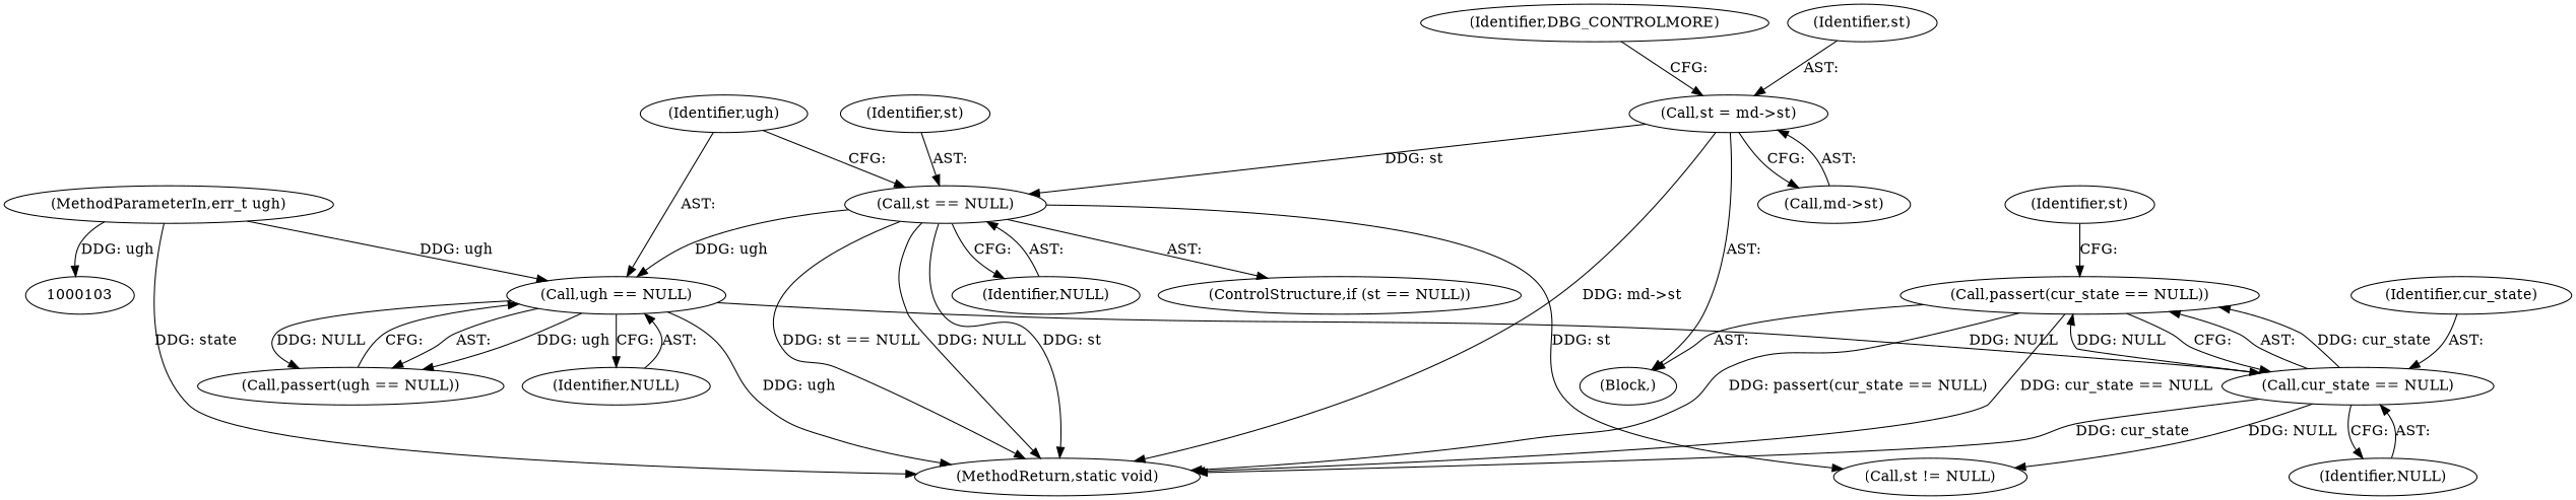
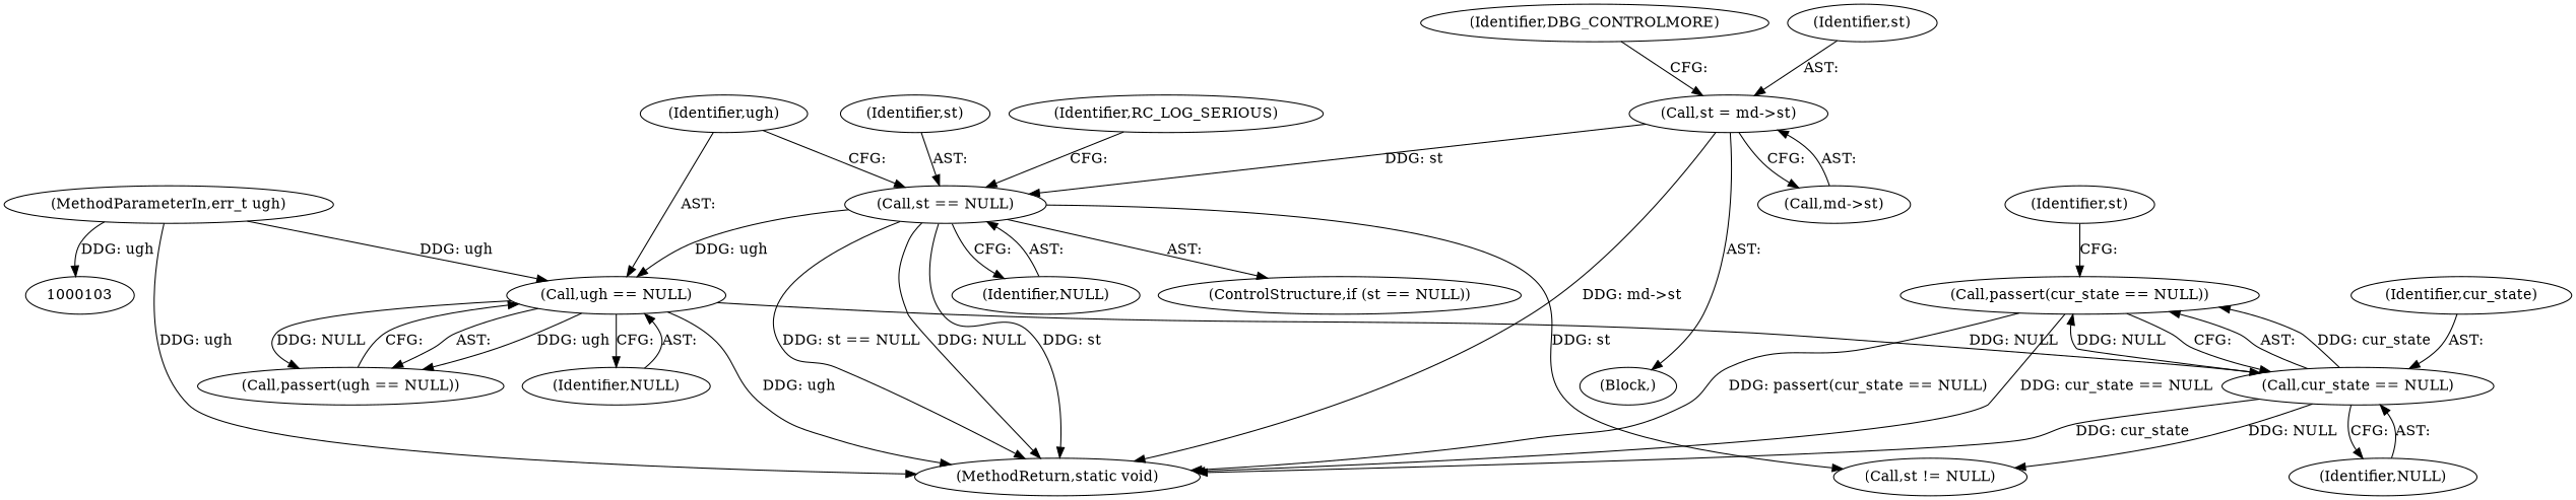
  digraph {
    n1 [label="(Call,passert(cur_state == NULL))"]
    n2 [label="(Call,cur_state == NULL)"]
    n3 [label="(MethodReturn,static void)"]
    n4 [label="(Block,)"]
    n5 [label="(Identifier,NULL)"]
    n6 [label="(Call,st != NULL)"]
    n7 [label="(Call,ugh == NULL)"]
    n8 [label="(Call,passert(ugh == NULL))"]
    n9 [label="(Identifier,NULL)"]
    n10 [label="(MethodParameterIn,err_t ugh)"]
    1000103
    n12 [label="(Call,st == NULL)"]
    n13 [label="(Identifier,NULL)"]
    n14 [label="(ControlStructure,if (st == NULL))"]
    n15 [label="(Call,st = md->st)"]
    n16 [label="(Call,md->st)"]
    n17 [label="(Identifier,ugh)"]
    n18 [label="(Identifier,DBG_CONTROLMORE)"]
    n19 [label="(Identifier,st)"]
    n20 [label="(Identifier,st)"]
    n21 [label="(Identifier,st)"]
    n22 [label="(Identifier,cur_state)"]
+   n23 [label="(Identifier,RC_LOG_SERIOUS)"]
    n1 -> n2 [label="CFG: "]
    n1 -> n3 [label="DDG: passert(cur_state == NULL)"]
    n1 -> n3 [label="DDG: cur_state == NULL"]
-   n1 -> n4 [label="AST: "]
    n2 -> n1 [label="AST: "]
    n2 -> n1 [label="DDG: cur_state"]
    n2 -> n1 [label="DDG: NULL"]
    n2 -> n3 [label="DDG: cur_state"]
    n2 -> n5 [label="CFG: "]
    n2 -> n6 [label="DDG: NULL"]
    n5 -> n2 [label="AST: "]
    n7 -> n2 [label="DDG: NULL"]
    n7 -> n3 [label="DDG: ugh"]
    n7 -> n8 [label="AST: "]
    n7 -> n8 [label="DDG: ugh"]
    n7 -> n8 [label="DDG: NULL"]
    n7 -> n9 [label="CFG: "]
    n8 -> n7 [label="CFG: "]
    n9 -> n7 [label="AST: "]
-   n10 -> n3 [label="DDG: state"]
+   n10 -> n3 [label="DDG: ugh"]
    n10 -> n7 [label="DDG: ugh"]
    n10 -> 1000103 [label="DDG: ugh"]
    n12 -> n3 [label="DDG: NULL"]
    n12 -> n3 [label="DDG: st"]
    n12 -> n3 [label="DDG: st == NULL"]
    n12 -> n6 [label="DDG: st"]
    n12 -> n7 [label="DDG: ugh"]
    n12 -> n13 [label="CFG: "]
    n12 -> n14 [label="AST: "]
    n13 -> n12 [label="AST: "]
    n15 -> n3 [label="DDG: md->st"]
    n15 -> n4 [label="AST: "]
    n15 -> n12 [label="DDG: st"]
    n15 -> n16 [label="CFG: "]
    n16 -> n15 [label="AST: "]
    n17 -> n7 [label="AST: "]
    n17 -> n12 [label="CFG: "]
    n18 -> n15 [label="CFG: "]
    n19 -> n15 [label="AST: "]
    n20 -> n1 [label="CFG: "]
    n21 -> n12 [label="AST: "]
    n22 -> n2 [label="AST: "]
+   n23 -> n12 [label="CFG: "]
  }
